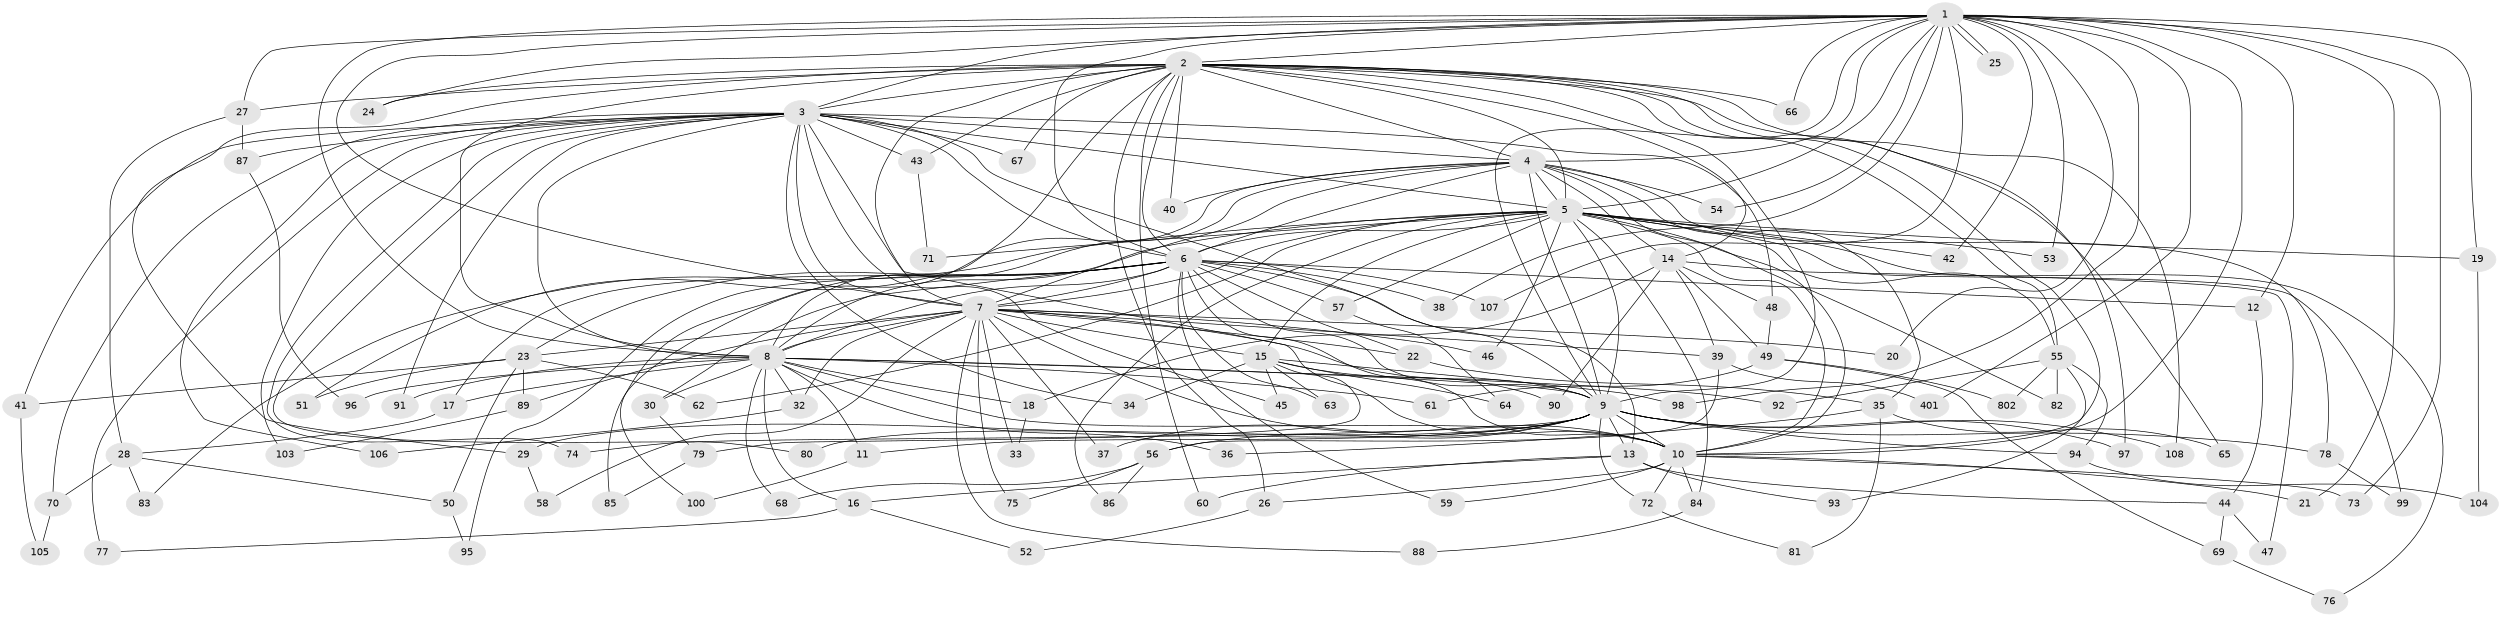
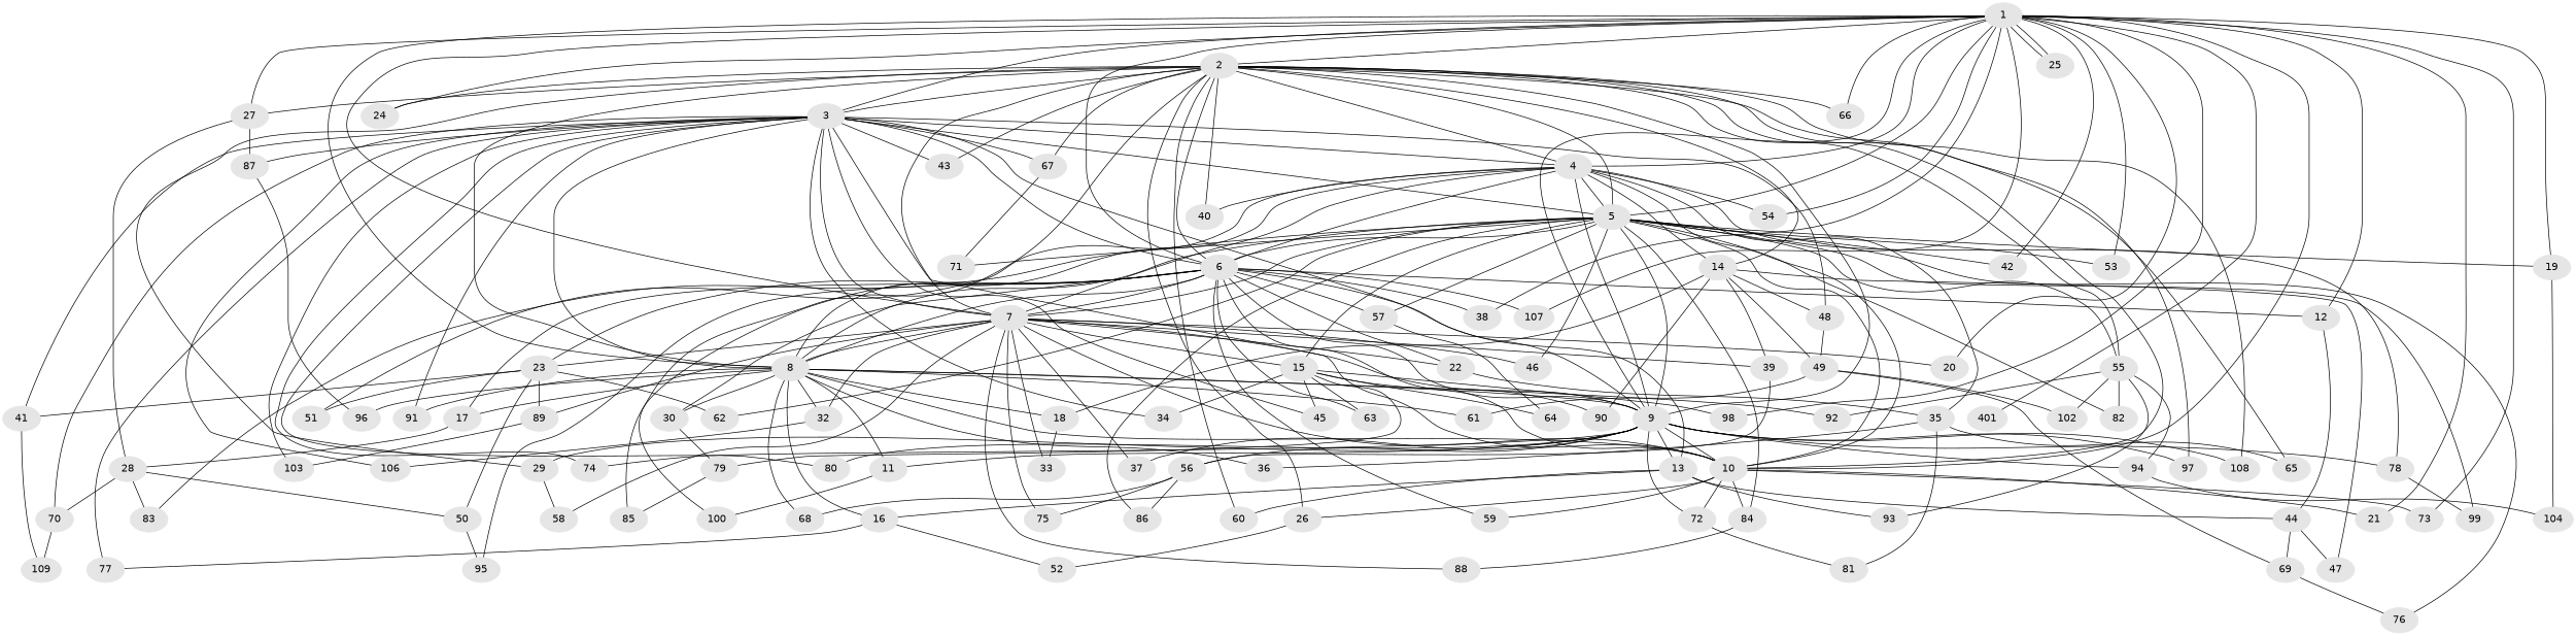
  graph {
    fontname="DejaVu Sans"
    node [color=gray90 fontname="DejaVu Sans" style=filled]
    edge [fontname="DejaVu Sans"]
    1
    2
    3
    4
    5
    6
    7
    8
    9
    10
    12
    19
    20
    21
    24
    25
    27
    38
    42
    53
    54
    66
    73
    98
    n25 [label=401]
    107
    14
    26
    29
    40
    43
    55
    60
    65
    67
    97
    100
    108
    34
    41
    45
    48
    70
    74
    77
    80
    87
    91
    103
    106
    35
    51
    78
    15
    46
    57
    62
    71
    76
    82
    83
    84
    86
    99
    13
    17
    22
    23
    30
    59
    63
    85
    95
    32
    33
    37
    39
    58
    75
    88
    89
    11
    16
    18
    36
    61
    68
    92
    96
    56
    72
    94
    44
    104
    28
    47
    49
    90
    52
    93
-   102 [label=802]
-   105
+   102
+   105 [label=109]
    81
    64
    79
    50
    69
    1 -- 2
    1 -- 3
    1 -- 4
    1 -- 5
    1 -- 6
    1 -- 7
    1 -- 8
    1 -- 9
    1 -- 10
    1 -- 12
    1 -- 19
    1 -- 20
    1 -- 21
    1 -- 24
    1 -- 25
    1 -- 25
    1 -- 27
    1 -- 38
    1 -- 42
    1 -- 53
    1 -- 54
    1 -- 66
    1 -- 73
    1 -- 98
    1 -- n25
    1 -- 107
    2 -- 3
    2 -- 4
    2 -- 5
    2 -- 6
    2 -- 7
    2 -- 8
    2 -- 9
    2 -- 10
    2 -- 24
    2 -- 27
    2 -- 66
    2 -- 14
    2 -- 26
    2 -- 29
    2 -- 40
    2 -- 43
    2 -- 55
    2 -- 60
    2 -- 65
    2 -- 67
    2 -- 97
    2 -- 100
    2 -- 108
    3 -- 4
    3 -- 5
    3 -- 6
    3 -- 7
    3 -- 8
    3 -- 9
    3 -- 10
    3 -- 43
    3 -- 67
    3 -- 34
    3 -- 41
    3 -- 45
    3 -- 48
    3 -- 70
    3 -- 74
    3 -- 77
    3 -- 80
    3 -- 87
    3 -- 91
    3 -- 103
    3 -- 106
    4 -- 5
    4 -- 6
    4 -- 7
    4 -- 8
    4 -- 9
    4 -- 10
    4 -- 54
    4 -- 14
    4 -- 40
    4 -- 35
    4 -- 51
    4 -- 78
    5 -- 6
    5 -- 7
    5 -- 8
    5 -- 9
    5 -- 10
    5 -- 19
    5 -- 42
    5 -- 53
    5 -- 55
    5 -- 15
    5 -- 46
    5 -- 57
    5 -- 62
    5 -- 71
    5 -- 76
    5 -- 82
    5 -- 83
    5 -- 84
    5 -- 86
    5 -- 99
    6 -- 7
    6 -- 8
    6 -- 9
    6 -- 10
    6 -- 12
    6 -- 38
    6 -- 107
    6 -- 57
    6 -- 13
    6 -- 17
    6 -- 22
    6 -- 23
    6 -- 30
    6 -- 59
    6 -- 63
    6 -- 85
    6 -- 95
    7 -- 8
    7 -- 9
    7 -- 10
    7 -- 20
    7 -- 15
    7 -- 46
    7 -- 22
    7 -- 23
    7 -- 32
    7 -- 33
    7 -- 37
    7 -- 39
    7 -- 58
    7 -- 75
    7 -- 88
    7 -- 89
    8 -- 9
    8 -- 10
    8 -- 91
    8 -- 17
    8 -- 30
    8 -- 32
    8 -- 11
    8 -- 16
    8 -- 18
    8 -- 36
    8 -- 61
    8 -- 68
    8 -- 92
    8 -- 96
    9 -- 10
    9 -- 29
    9 -- 97
    9 -- 108
    9 -- 74
    9 -- 80
    9 -- 78
    9 -- 13
    9 -- 37
    9 -- 11
    9 -- 56
    9 -- 72
    9 -- 94
    10 -- 21
    10 -- 73
    10 -- 26
    10 -- 84
    10 -- 59
    10 -- 72
    12 -- 44
    19 -- 104
    27 -- 87
    27 -- 28
    14 -- 48
    14 -- 39
    14 -- 18
    14 -- 47
    14 -- 49
    14 -- 90
    26 -- 52
    29 -- 58
    55 -- 82
    55 -- 92
    55 -- 94
    55 -- 93
    55 -- 102
-   43 -- 71
+   67 -- 71
    41 -- 105
    48 -- 49
    70 -- 105
    87 -- 96
    35 -- 65
    35 -- 36
    35 -- 81
    78 -- 99
    15 -- 98
    15 -- 34
    15 -- 45
    15 -- 63
    15 -- 90
    15 -- 64
    15 -- 79
    57 -- 64
    84 -- 88
    13 -- 60
    13 -- 16
    13 -- 44
    13 -- 93
    17 -- 28
    22 -- 35
    23 -- 41
    23 -- 51
    23 -- 62
    23 -- 89
    23 -- 50
    30 -- 79
    32 -- 106
-   39 -- n25
    39 -- 56
    89 -- 103
    11 -- 100
    16 -- 77
    16 -- 52
    18 -- 33
    56 -- 86
    56 -- 75
    56 -- 68
    72 -- 81
    94 -- 104
    44 -- 47
    44 -- 69
    28 -- 70
    28 -- 83
    28 -- 50
    49 -- 61
    49 -- 102
    49 -- 69
    79 -- 85
    50 -- 95
    69 -- 76
  }
